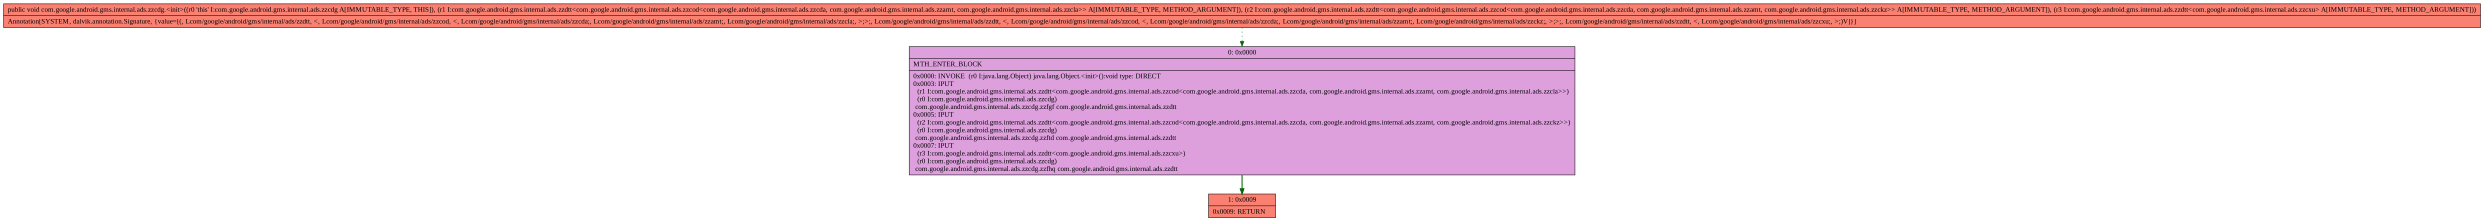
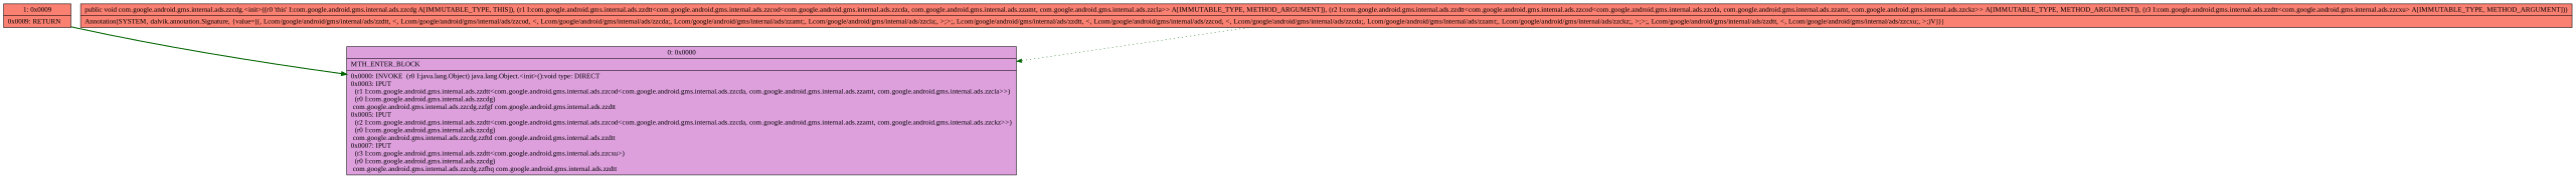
  digraph {
    fontname="Liberation Serif"
    node [shape=record style=filled fillcolor=salmon fontname="Liberation Serif"]
    edge [color=darkgreen fontname="Liberation Serif"]
    n1 [label="{0\:\ 0x0000|MTH_ENTER_BLOCK\l|0x0000: INVOKE  (r0 I:java.lang.Object) java.lang.Object.\<init\>():void type: DIRECT \l0x0003: IPUT  \l  (r1 I:com.google.android.gms.internal.ads.zzdtt\<com.google.android.gms.internal.ads.zzcod\<com.google.android.gms.internal.ads.zzcda, com.google.android.gms.internal.ads.zzamt, com.google.android.gms.internal.ads.zzcla\>\>)\l  (r0 I:com.google.android.gms.internal.ads.zzcdg)\l com.google.android.gms.internal.ads.zzcdg.zzfgf com.google.android.gms.internal.ads.zzdtt \l0x0005: IPUT  \l  (r2 I:com.google.android.gms.internal.ads.zzdtt\<com.google.android.gms.internal.ads.zzcod\<com.google.android.gms.internal.ads.zzcda, com.google.android.gms.internal.ads.zzamt, com.google.android.gms.internal.ads.zzckz\>\>)\l  (r0 I:com.google.android.gms.internal.ads.zzcdg)\l com.google.android.gms.internal.ads.zzcdg.zzftd com.google.android.gms.internal.ads.zzdtt \l0x0007: IPUT  \l  (r3 I:com.google.android.gms.internal.ads.zzdtt\<com.google.android.gms.internal.ads.zzcxu\>)\l  (r0 I:com.google.android.gms.internal.ads.zzcdg)\l com.google.android.gms.internal.ads.zzcdg.zzfhq com.google.android.gms.internal.ads.zzdtt \l}" fillcolor=plum]
    n2 [label="{1\:\ 0x0009|0x0009: RETURN   \l}"]
    n3 [label="{public void com.google.android.gms.internal.ads.zzcdg.\<init\>((r0 'this' I:com.google.android.gms.internal.ads.zzcdg A[IMMUTABLE_TYPE, THIS]), (r1 I:com.google.android.gms.internal.ads.zzdtt\<com.google.android.gms.internal.ads.zzcod\<com.google.android.gms.internal.ads.zzcda, com.google.android.gms.internal.ads.zzamt, com.google.android.gms.internal.ads.zzcla\>\> A[IMMUTABLE_TYPE, METHOD_ARGUMENT]), (r2 I:com.google.android.gms.internal.ads.zzdtt\<com.google.android.gms.internal.ads.zzcod\<com.google.android.gms.internal.ads.zzcda, com.google.android.gms.internal.ads.zzamt, com.google.android.gms.internal.ads.zzckz\>\> A[IMMUTABLE_TYPE, METHOD_ARGUMENT]), (r3 I:com.google.android.gms.internal.ads.zzdtt\<com.google.android.gms.internal.ads.zzcxu\> A[IMMUTABLE_TYPE, METHOD_ARGUMENT]))  | Annotation[SYSTEM, dalvik.annotation.Signature, \{value=[(, Lcom\/google\/android\/gms\/internal\/ads\/zzdtt, \<, Lcom\/google\/android\/gms\/internal\/ads\/zzcod, \<, Lcom\/google\/android\/gms\/internal\/ads\/zzcda;, Lcom\/google\/android\/gms\/internal\/ads\/zzamt;, Lcom\/google\/android\/gms\/internal\/ads\/zzcla;, \>;\>;, Lcom\/google\/android\/gms\/internal\/ads\/zzdtt, \<, Lcom\/google\/android\/gms\/internal\/ads\/zzcod, \<, Lcom\/google\/android\/gms\/internal\/ads\/zzcda;, Lcom\/google\/android\/gms\/internal\/ads\/zzamt;, Lcom\/google\/android\/gms\/internal\/ads\/zzckz;, \>;\>;, Lcom\/google\/android\/gms\/internal\/ads\/zzdtt, \<, Lcom\/google\/android\/gms\/internal\/ads\/zzcxu;, \>;)V]\}]\l}"]
-   n1 -> n2 [style=bold]
+   n2 -> n1 [style=bold]
    n3 -> n1 [style=dotted]
  }
